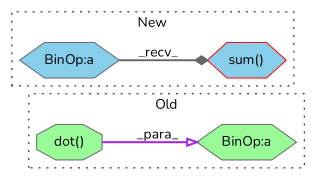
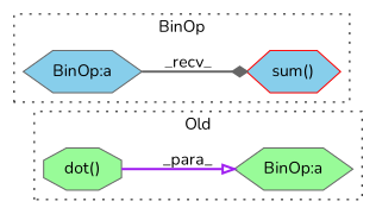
  digraph {
    rankdir=LR
    fontname=Nunito
    node [a=75 shape=hexagon style=filled fillcolor=palegreen color=gray40 fontname=Nunito]
    edge [style=bold fontname=Nunito]
    n1 [l="9,1" label="dot()" s="8492,8505" shape=octagon]
    n2 [a=82 l=35 label="BinOp:a" s=8496]
    n3 [l=61 label="sum()" s=6776 fillcolor=skyblue color=red]
    n4 [a=82 l=3 label="BinOp:a" s=6803 fillcolor=skyblue]
    subgraph cluster_1 {
      label=Old
      style=dotted
      n1
      n2
    }
    subgraph cluster_2 {
-     label=New
+     label=BinOp
      style=dotted
      n3
      n4
    }
    n1 -> n2 [label=_para_ color=purple arrowhead=onormal]
    n4 -> n3 [label=_recv_ color=gray40 arrowhead=diamond]
  }
